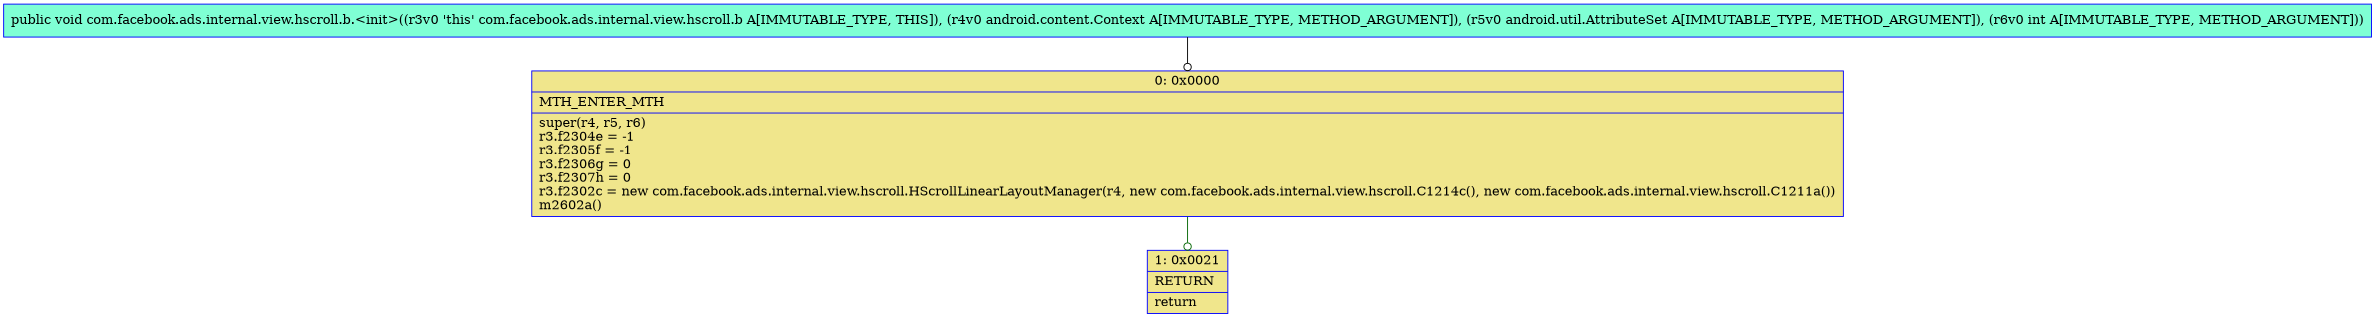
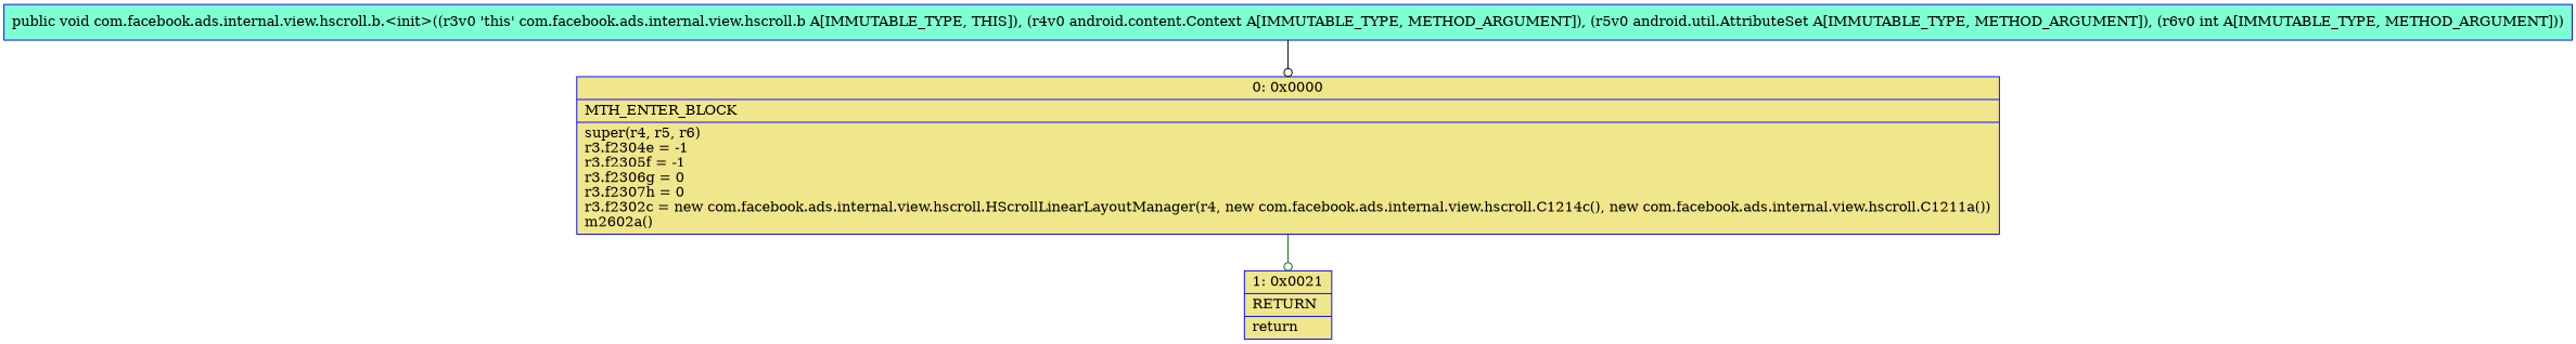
  digraph {
    node [shape=record style=filled fillcolor=khaki color=blue]
    edge [arrowhead=odot]
-   n1 [label="{0\:\ 0x0000|MTH_ENTER_MTH\l|super(r4, r5, r6)\lr3.f2304e = \-1\lr3.f2305f = \-1\lr3.f2306g = 0\lr3.f2307h = 0\lr3.f2302c = new com.facebook.ads.internal.view.hscroll.HScrollLinearLayoutManager(r4, new com.facebook.ads.internal.view.hscroll.C1214c(), new com.facebook.ads.internal.view.hscroll.C1211a())\lm2602a()\l}"]
+   n1 [label="{0\:\ 0x0000|MTH_ENTER_BLOCK\l|super(r4, r5, r6)\lr3.f2304e = \-1\lr3.f2305f = \-1\lr3.f2306g = 0\lr3.f2307h = 0\lr3.f2302c = new com.facebook.ads.internal.view.hscroll.HScrollLinearLayoutManager(r4, new com.facebook.ads.internal.view.hscroll.C1214c(), new com.facebook.ads.internal.view.hscroll.C1211a())\lm2602a()\l}"]
    n2 [label="{1\:\ 0x0021|RETURN\l|return\l}"]
    n3 [label="{public void com.facebook.ads.internal.view.hscroll.b.\<init\>((r3v0 'this' com.facebook.ads.internal.view.hscroll.b A[IMMUTABLE_TYPE, THIS]), (r4v0 android.content.Context A[IMMUTABLE_TYPE, METHOD_ARGUMENT]), (r5v0 android.util.AttributeSet A[IMMUTABLE_TYPE, METHOD_ARGUMENT]), (r6v0 int A[IMMUTABLE_TYPE, METHOD_ARGUMENT])) }" fillcolor=aquamarine]
    n1 -> n2 [color=darkgreen]
    n3 -> n1 [color=black]
  }
